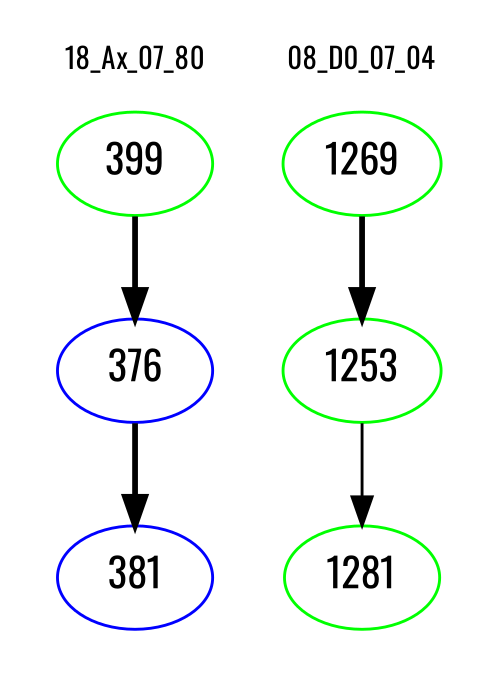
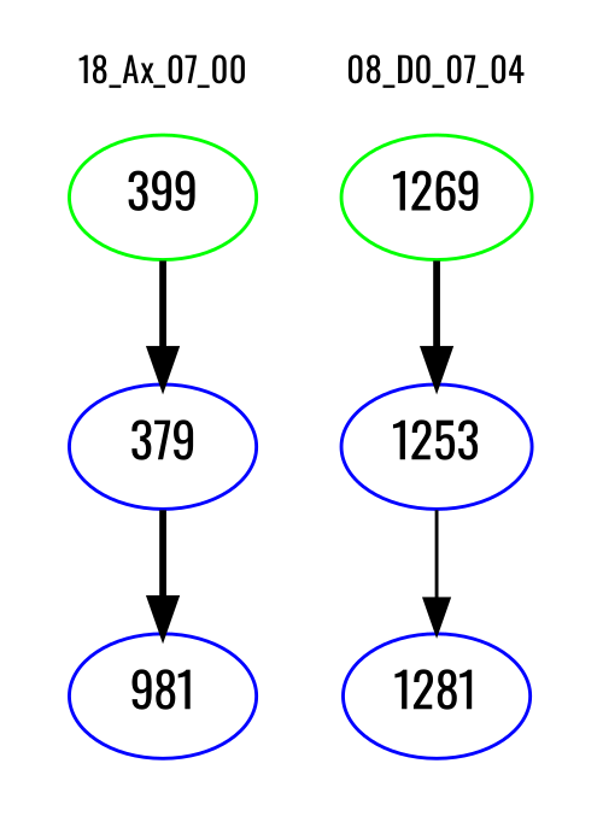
  digraph {
    fontname=Oswald
    node [color=blue fontname=Oswald]
    edge [color=black fontname=Oswald style=bold]
    n1 [color=green label=399]
-   n2 [label=376]
-   n3 [label=381]
+   n2 [label=379]
+   n3 [label=981]
    n4 [color=green label=1269]
-   n5 [color=green label=1253]
-   n6 [color=green label=1281]
+   n5 [label=1253]
+   n6 [label=1281]
    subgraph cluster_1 {
      color=white
      fontsize=10
-     label="18_Ax_07_80"
+     label="18_Ax_07_00"
      n1
      n2
      n3
    }
    subgraph cluster_2 {
      color=white
      fontsize=10
      label="08_D0_07_04"
      n4
      n5
      n6
    }
    n1 -> n2
    n2 -> n3
    n4 -> n5
    n5 -> n6 [style=solid]
  }
